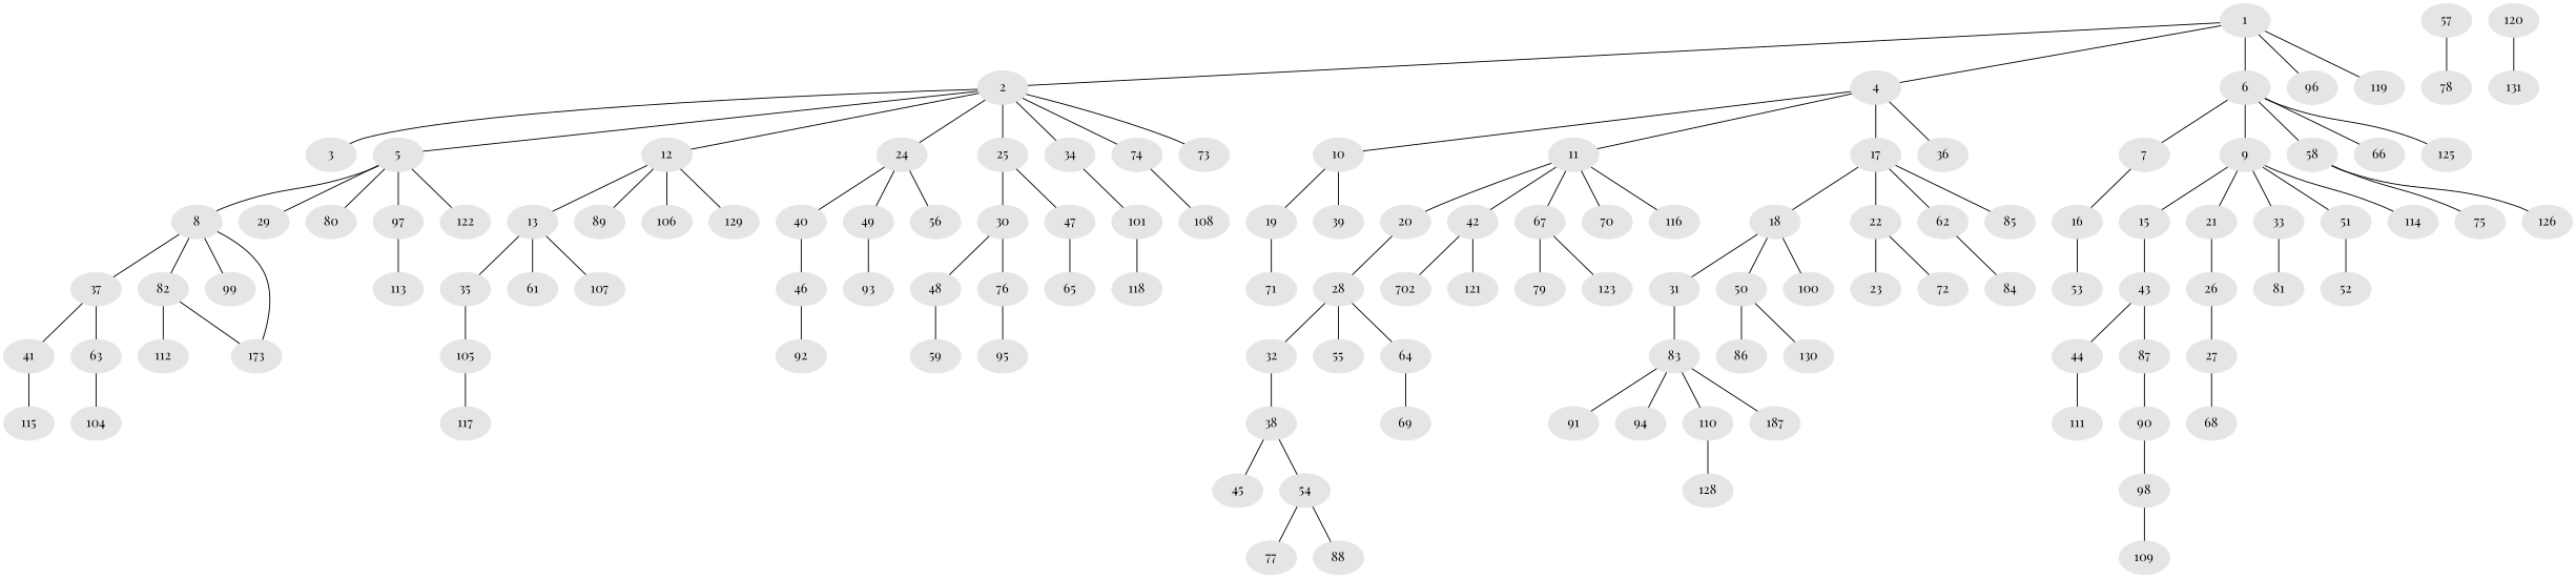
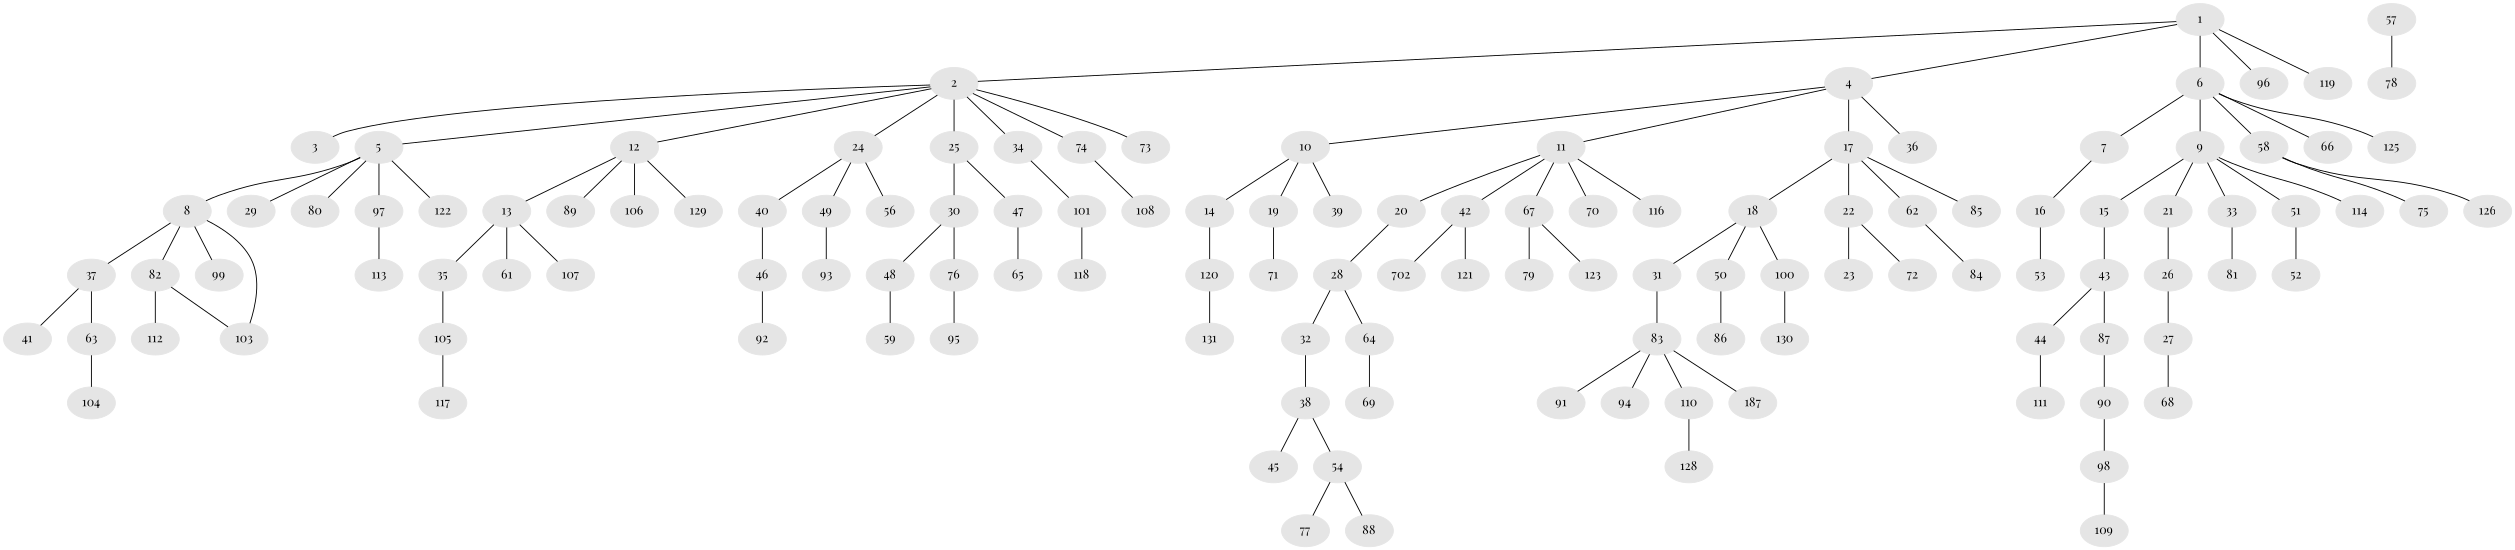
  graph {
    fontname="Playfair Display"
    node [color=gray90 fontname="Playfair Display" style=filled]
    edge [fontname="Playfair Display"]
    1
    2
    4
    6
    96
    119
    3
    5
    12
    24
    25
    34
    74
    73
    10
    11
    17
    36
    7
    9
    58
    66
    125
    8
    29
    80
    97
    122
    13
    89
    106
    129
    40
    49
    56
    30
    47
    101
    108
+   14
    19
    39
    20
    42
    67
    70
    116
    18
    22
    62
    85
    37
    82
    99
-   103 [label=173]
+   103
    113
    16
    15
    21
    33
    51
    114
    75
    126
    53
    41
    63
    57
    78
    112
    43
    26
    81
    52
    120
    71
    28
    n78 [label=702]
    121
    79
    123
    35
    61
    107
    105
    131
    44
    87
    31
    50
    100
    23
    72
    84
    83
    86
    130
    32
-   55
    64
    27
    46
    93
    48
    76
    65
    68
    38
    69
    59
    95
    91
    94
    110
    n115 [label=187]
    45
    54
    118
    117
-   115
    104
    77
    88
    92
    111
    90
    128
    98
    109
    1 -- 2
    1 -- 4
    1 -- 6
    1 -- 96
    1 -- 119
    2 -- 3
    2 -- 5
    2 -- 12
    2 -- 24
    2 -- 25
    2 -- 34
    2 -- 74
    2 -- 73
    4 -- 10
    4 -- 11
    4 -- 17
    4 -- 36
    6 -- 7
    6 -- 9
    6 -- 58
    6 -- 66
    6 -- 125
    5 -- 8
    5 -- 29
    5 -- 80
    5 -- 97
    5 -- 122
    12 -- 13
    12 -- 89
    12 -- 106
    12 -- 129
    24 -- 40
    24 -- 49
    24 -- 56
    25 -- 30
    25 -- 47
    34 -- 101
    74 -- 108
+   10 -- 14
    10 -- 19
    10 -- 39
    11 -- 20
    11 -- 42
    11 -- 67
    11 -- 70
    11 -- 116
    17 -- 18
    17 -- 22
    17 -- 62
    17 -- 85
    7 -- 16
    9 -- 15
    9 -- 21
    9 -- 33
    9 -- 51
    9 -- 114
    58 -- 75
    58 -- 126
    8 -- 37
    8 -- 82
    8 -- 99
    8 -- 103
    97 -- 113
    13 -- 35
    13 -- 61
    13 -- 107
    40 -- 46
    49 -- 93
    30 -- 48
    30 -- 76
    47 -- 65
    101 -- 118
+   14 -- 120
    19 -- 71
    20 -- 28
    42 -- n78
    42 -- 121
    67 -- 79
    67 -- 123
    18 -- 31
    18 -- 50
    18 -- 100
    22 -- 23
    22 -- 72
    62 -- 84
    37 -- 41
    37 -- 63
    82 -- 103
    82 -- 112
    16 -- 53
    15 -- 43
    21 -- 26
    33 -- 81
    51 -- 52
-   41 -- 115
    63 -- 104
    57 -- 78
    43 -- 44
    43 -- 87
    26 -- 27
    120 -- 131
    28 -- 32
-   28 -- 55
    28 -- 64
    35 -- 105
    105 -- 117
    44 -- 111
    87 -- 90
    31 -- 83
    50 -- 86
-   50 -- 130
+   100 -- 130
    83 -- 91
    83 -- 94
    83 -- 110
    83 -- n115
    32 -- 38
    64 -- 69
    27 -- 68
    46 -- 92
    48 -- 59
    76 -- 95
    38 -- 45
    38 -- 54
    110 -- 128
    54 -- 77
    54 -- 88
    90 -- 98
    98 -- 109
  }
